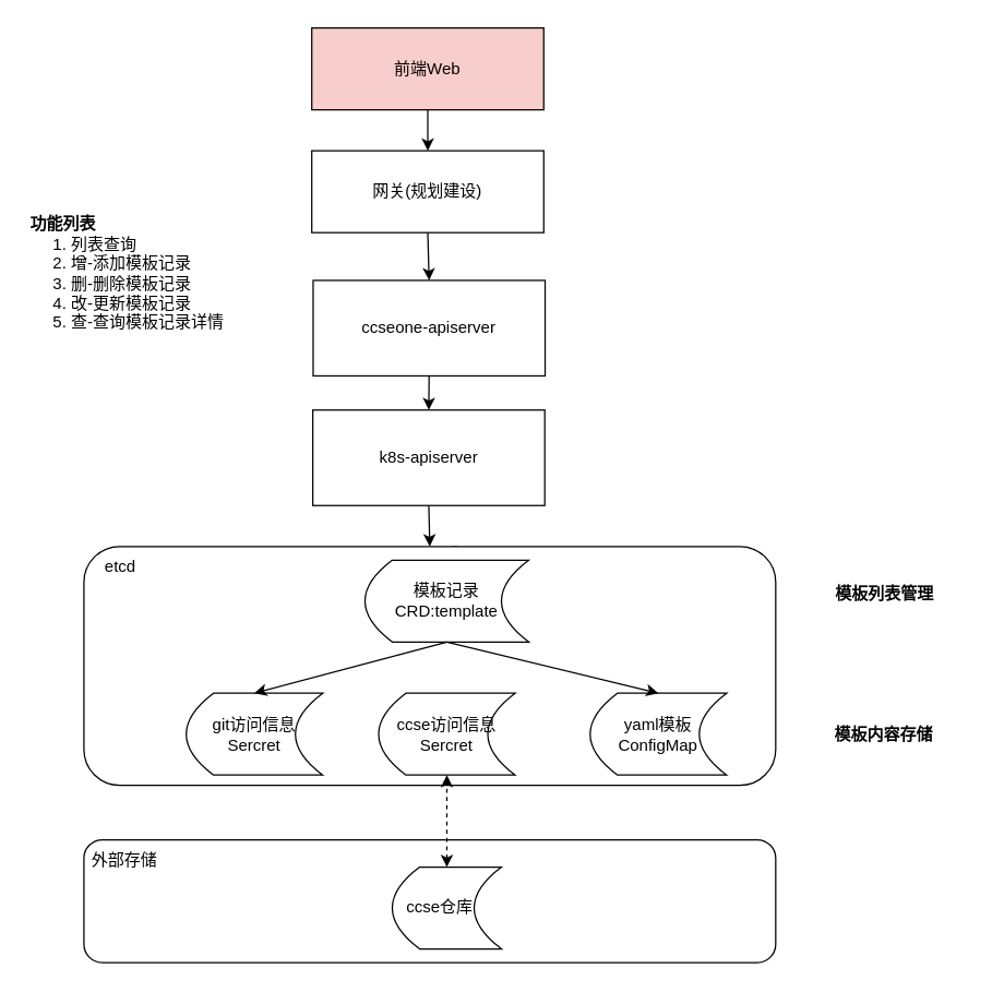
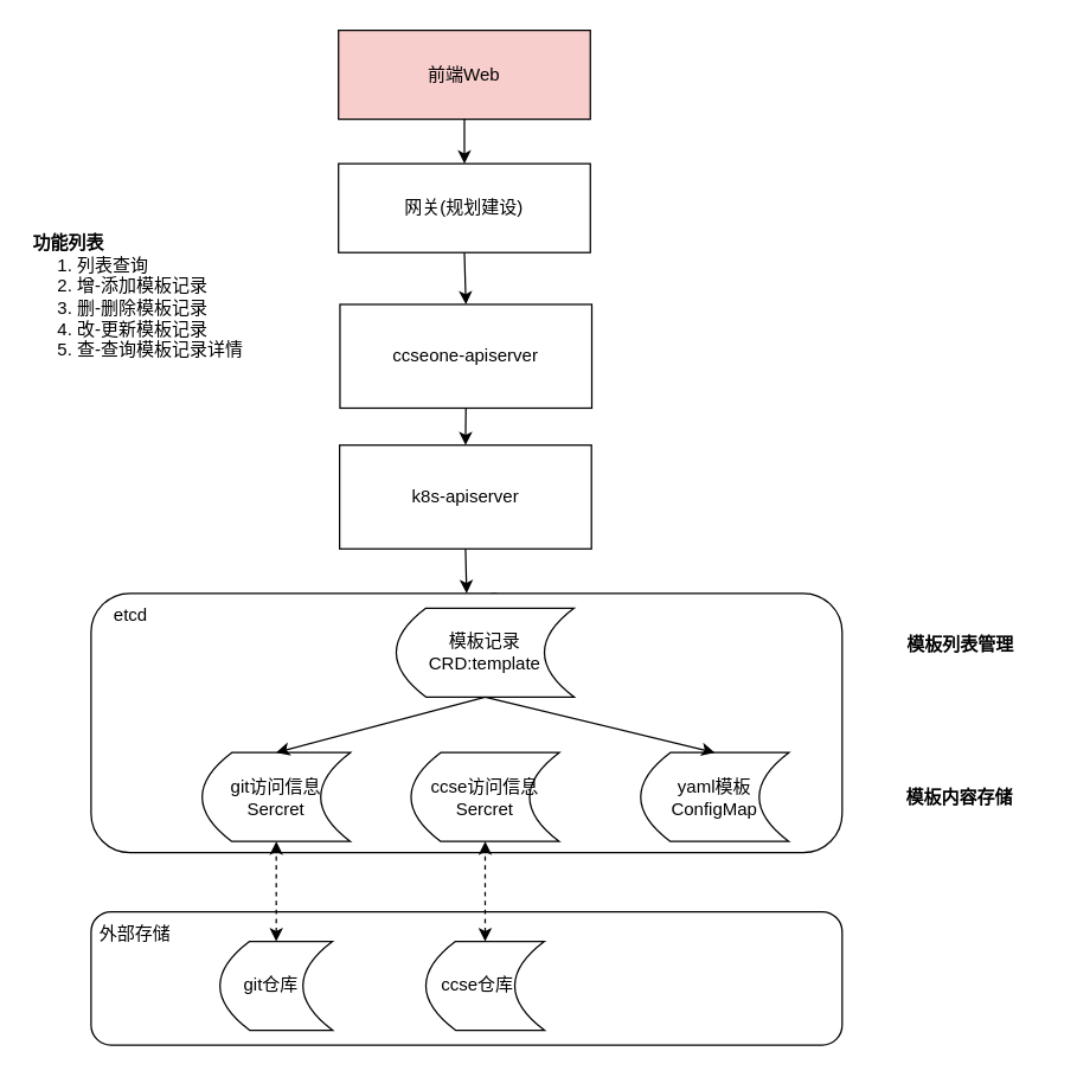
  <mxCell id="0" />
  <mxCell id="1" parent="0" />
  <mxCell id="2" value="" style="group" parent="1" vertex="1" connectable="0"><mxGeometry x="58" y="400" width="510" height="175" as="geometry" /></mxCell>
  <mxCell id="3" value="" style="shape=umlActor;verticalLabelPosition=bottom;verticalAlign=top;html=1;outlineConnect=0;" parent="2" vertex="1"><mxGeometry x="260" width="30" height="60" as="geometry" /></mxCell>
  <mxCell id="4" value="" style="rounded=1;whiteSpace=wrap;html=1;" parent="2" vertex="1"><mxGeometry x="3" width="507" height="175" as="geometry" /></mxCell>
  <mxCell id="5" value="模板记录&lt;br&gt;CRD:template" style="shape=dataStorage;whiteSpace=wrap;html=1;fixedSize=1;" parent="2" vertex="1"><mxGeometry x="209" y="10" width="120" height="60" as="geometry" /></mxCell>
  <mxCell id="6" value="yaml模板&lt;br&gt;ConfigMap" style="shape=dataStorage;whiteSpace=wrap;html=1;fixedSize=1;" parent="2" vertex="1"><mxGeometry x="374" y="107.5" width="100" height="60" as="geometry" /></mxCell>
  <mxCell id="7" value="git访问信息&lt;br&gt;Sercret" style="shape=dataStorage;whiteSpace=wrap;html=1;fixedSize=1;" parent="2" vertex="1"><mxGeometry x="78" y="107.5" width="100" height="60" as="geometry" /></mxCell>
  <mxCell id="8" value="ccse访问信息&lt;br&gt;Sercret" style="shape=dataStorage;whiteSpace=wrap;html=1;fixedSize=1;" parent="2" vertex="1"><mxGeometry x="219" y="107.5" width="100" height="60" as="geometry" /></mxCell>
  <mxCell id="9" value="" style="endArrow=classic;html=1;rounded=0;entryX=0.5;entryY=0;entryDx=0;entryDy=0;exitX=0.5;exitY=1;exitDx=0;exitDy=0;" parent="2" source="5" target="6" edge="1"><mxGeometry width="50" height="50" relative="1" as="geometry"><mxPoint x="231" y="257.5" as="sourcePoint" /><mxPoint x="281" y="207.5" as="targetPoint" /></mxGeometry></mxCell>
  <mxCell id="10" value="" style="endArrow=classic;html=1;rounded=0;exitX=0.5;exitY=1;exitDx=0;exitDy=0;entryX=0.5;entryY=0;entryDx=0;entryDy=0;" parent="2" source="5" target="7" edge="1"><mxGeometry width="50" height="50" relative="1" as="geometry"><mxPoint x="251" y="267.5" as="sourcePoint" /><mxPoint x="301" y="217.5" as="targetPoint" /></mxGeometry></mxCell>
  <mxCell id="11" value="etcd" style="text;html=1;strokeColor=none;fillColor=none;align=center;verticalAlign=middle;whiteSpace=wrap;rounded=0;" parent="2" vertex="1"><mxGeometry width="60" height="30" as="geometry" /></mxCell>
  <mxCell id="12" value="" style="rounded=1;whiteSpace=wrap;html=1;" parent="1" vertex="1"><mxGeometry x="61" y="615" width="507" height="90" as="geometry" /></mxCell>
  <mxCell id="13" value="网关(规划建设)" style="rounded=0;whiteSpace=wrap;html=1;" parent="1" vertex="1"><mxGeometry x="228" y="110" width="170" height="60" as="geometry" /></mxCell>
  <mxCell id="14" value="ccseone-apiserver" style="rounded=0;whiteSpace=wrap;html=1;" parent="1" vertex="1"><mxGeometry x="229" y="205" width="170" height="70" as="geometry" /></mxCell>
  <mxCell id="15" value="ccse仓库&amp;nbsp; &amp;nbsp;" style="shape=dataStorage;whiteSpace=wrap;html=1;fixedSize=1;" parent="1" vertex="1"><mxGeometry x="287" y="635" width="80" height="60" as="geometry" /></mxCell>
+ <mxCell id="16" value="git仓库&amp;nbsp;&amp;nbsp;" style="shape=dataStorage;whiteSpace=wrap;html=1;fixedSize=1;" parent="1" vertex="1"><mxGeometry x="148" y="635" width="76" height="60" as="geometry" /></mxCell>
  <mxCell id="17" value="" style="endArrow=classic;html=1;rounded=0;exitX=0.5;exitY=1;exitDx=0;exitDy=0;entryX=0.5;entryY=0;entryDx=0;entryDy=0;" parent="1" source="14" target="22" edge="1"><mxGeometry width="50" height="50" relative="1" as="geometry"><mxPoint x="259.75" y="370" as="sourcePoint" /><mxPoint x="317.25" y="350" as="targetPoint" /></mxGeometry></mxCell>
  <mxCell id="18" value="" style="endArrow=classic;html=1;rounded=0;exitX=0.5;exitY=1;exitDx=0;exitDy=0;entryX=0.5;entryY=0;entryDx=0;entryDy=0;" parent="1" source="13" target="14" edge="1"><mxGeometry width="50" height="50" relative="1" as="geometry"><mxPoint x="669.75" y="210" as="sourcePoint" /><mxPoint x="719.75" y="160" as="targetPoint" /></mxGeometry></mxCell>
  <mxCell id="19" value="&lt;b&gt;功能列表&lt;/b&gt;&lt;br&gt;&amp;nbsp; &amp;nbsp; &amp;nbsp;1. 列表查询&lt;br&gt;&amp;nbsp; &amp;nbsp; &amp;nbsp;2.&amp;nbsp;增-添加模板记录&lt;br&gt;&amp;nbsp; &amp;nbsp; &amp;nbsp;3.&amp;nbsp;删-删除模板记录&lt;br&gt;&amp;nbsp; &amp;nbsp; &amp;nbsp;4.&amp;nbsp;改-更新模板记录&lt;br&gt;&amp;nbsp; &amp;nbsp; &amp;nbsp;5.&amp;nbsp;查-查询模板记录详情" style="text;html=1;strokeColor=none;fillColor=none;align=left;verticalAlign=middle;whiteSpace=wrap;rounded=0;" parent="1" vertex="1"><mxGeometry x="20" y="150" width="180" height="100" as="geometry" /></mxCell>
  <mxCell id="20" value="&lt;b&gt;模板内容存储&lt;/b&gt;" style="text;html=1;strokeColor=none;fillColor=none;align=center;verticalAlign=middle;whiteSpace=wrap;rounded=0;" parent="1" vertex="1"><mxGeometry x="590" y="530" width="115" height="15" as="geometry" /></mxCell>
  <mxCell id="21" value="&lt;b&gt;模板列表管理&lt;/b&gt;" style="text;html=1;strokeColor=none;fillColor=none;align=center;verticalAlign=middle;whiteSpace=wrap;rounded=0;" parent="1" vertex="1"><mxGeometry x="607.5" y="420" width="80" height="30" as="geometry" /></mxCell>
  <mxCell id="22" value="k8s-apiserver" style="rounded=0;whiteSpace=wrap;html=1;" parent="1" vertex="1"><mxGeometry x="228.75" y="300" width="170" height="70" as="geometry" /></mxCell>
  <mxCell id="23" value="前端Web" style="rounded=0;whiteSpace=wrap;html=1;fillColor=#f8cecc;" parent="1" vertex="1"><mxGeometry x="228" y="20" width="170" height="60" as="geometry" /></mxCell>
  <mxCell id="24" value="" style="endArrow=classic;html=1;rounded=0;exitX=0.5;exitY=1;exitDx=0;exitDy=0;" parent="1" source="23" target="13" edge="1"><mxGeometry width="50" height="50" relative="1" as="geometry"><mxPoint x="730" y="210" as="sourcePoint" /><mxPoint x="780" y="160" as="targetPoint" /></mxGeometry></mxCell>
  <mxCell id="25" value="" style="endArrow=classic;html=1;rounded=0;exitX=0.5;exitY=1;exitDx=0;exitDy=0;entryX=0.5;entryY=0;entryDx=0;entryDy=0;" parent="1" source="22" target="4" edge="1"><mxGeometry width="50" height="50" relative="1" as="geometry"><mxPoint x="500" y="410" as="sourcePoint" /><mxPoint x="550" y="360" as="targetPoint" /></mxGeometry></mxCell>
  <mxCell id="26" value="外部存储" style="text;html=1;strokeColor=none;fillColor=none;align=center;verticalAlign=middle;whiteSpace=wrap;rounded=0;" parent="1" vertex="1"><mxGeometry x="61" y="615" width="60" height="30" as="geometry" /></mxCell>
+ <mxCell id="27" value="" style="endArrow=classic;startArrow=classic;html=1;rounded=0;entryX=0.5;entryY=1;entryDx=0;entryDy=0;exitX=0.5;exitY=0;exitDx=0;exitDy=0;dashed=1;" parent="1" source="16" target="7" edge="1"><mxGeometry width="50" height="50" relative="1" as="geometry"><mxPoint x="198" y="655" as="sourcePoint" /><mxPoint x="248" y="605" as="targetPoint" /></mxGeometry></mxCell>
  <mxCell id="28" value="" style="endArrow=classic;startArrow=classic;html=1;rounded=0;entryX=0.5;entryY=1;entryDx=0;entryDy=0;dashed=1;" parent="1" source="15" target="8" edge="1"><mxGeometry width="50" height="50" relative="1" as="geometry"><mxPoint x="196" y="665" as="sourcePoint" /><mxPoint x="196" y="588" as="targetPoint" /></mxGeometry></mxCell>
